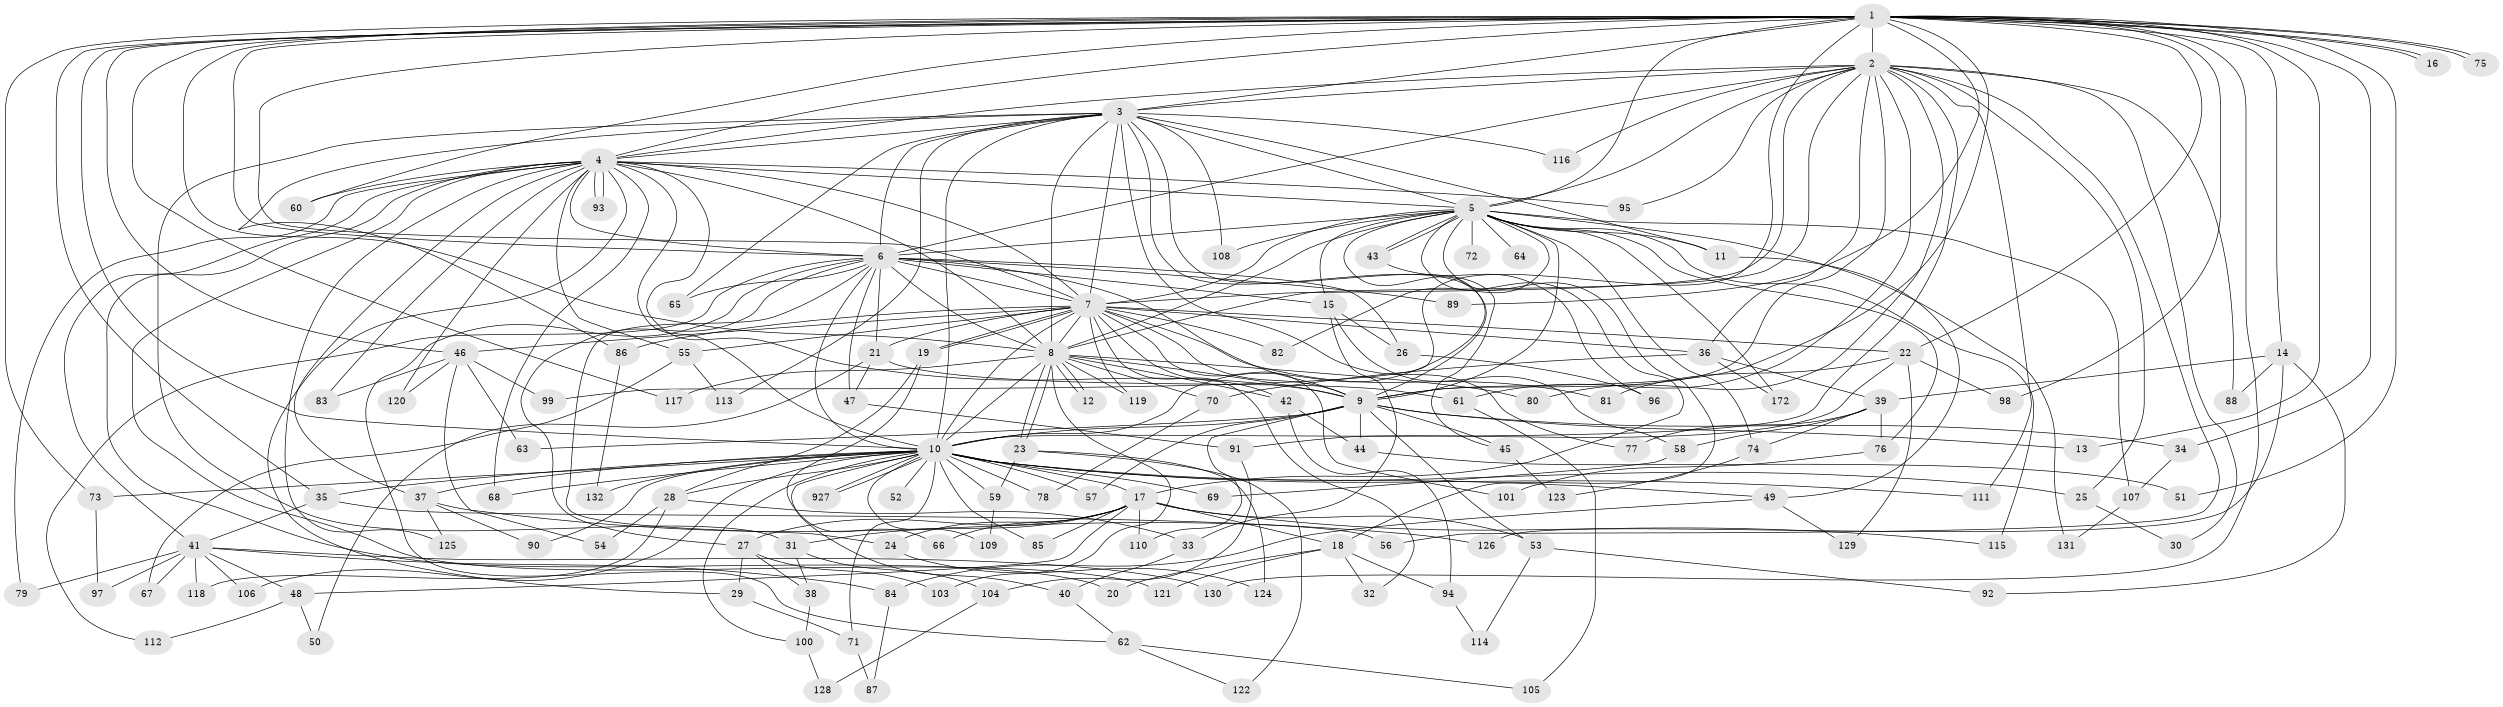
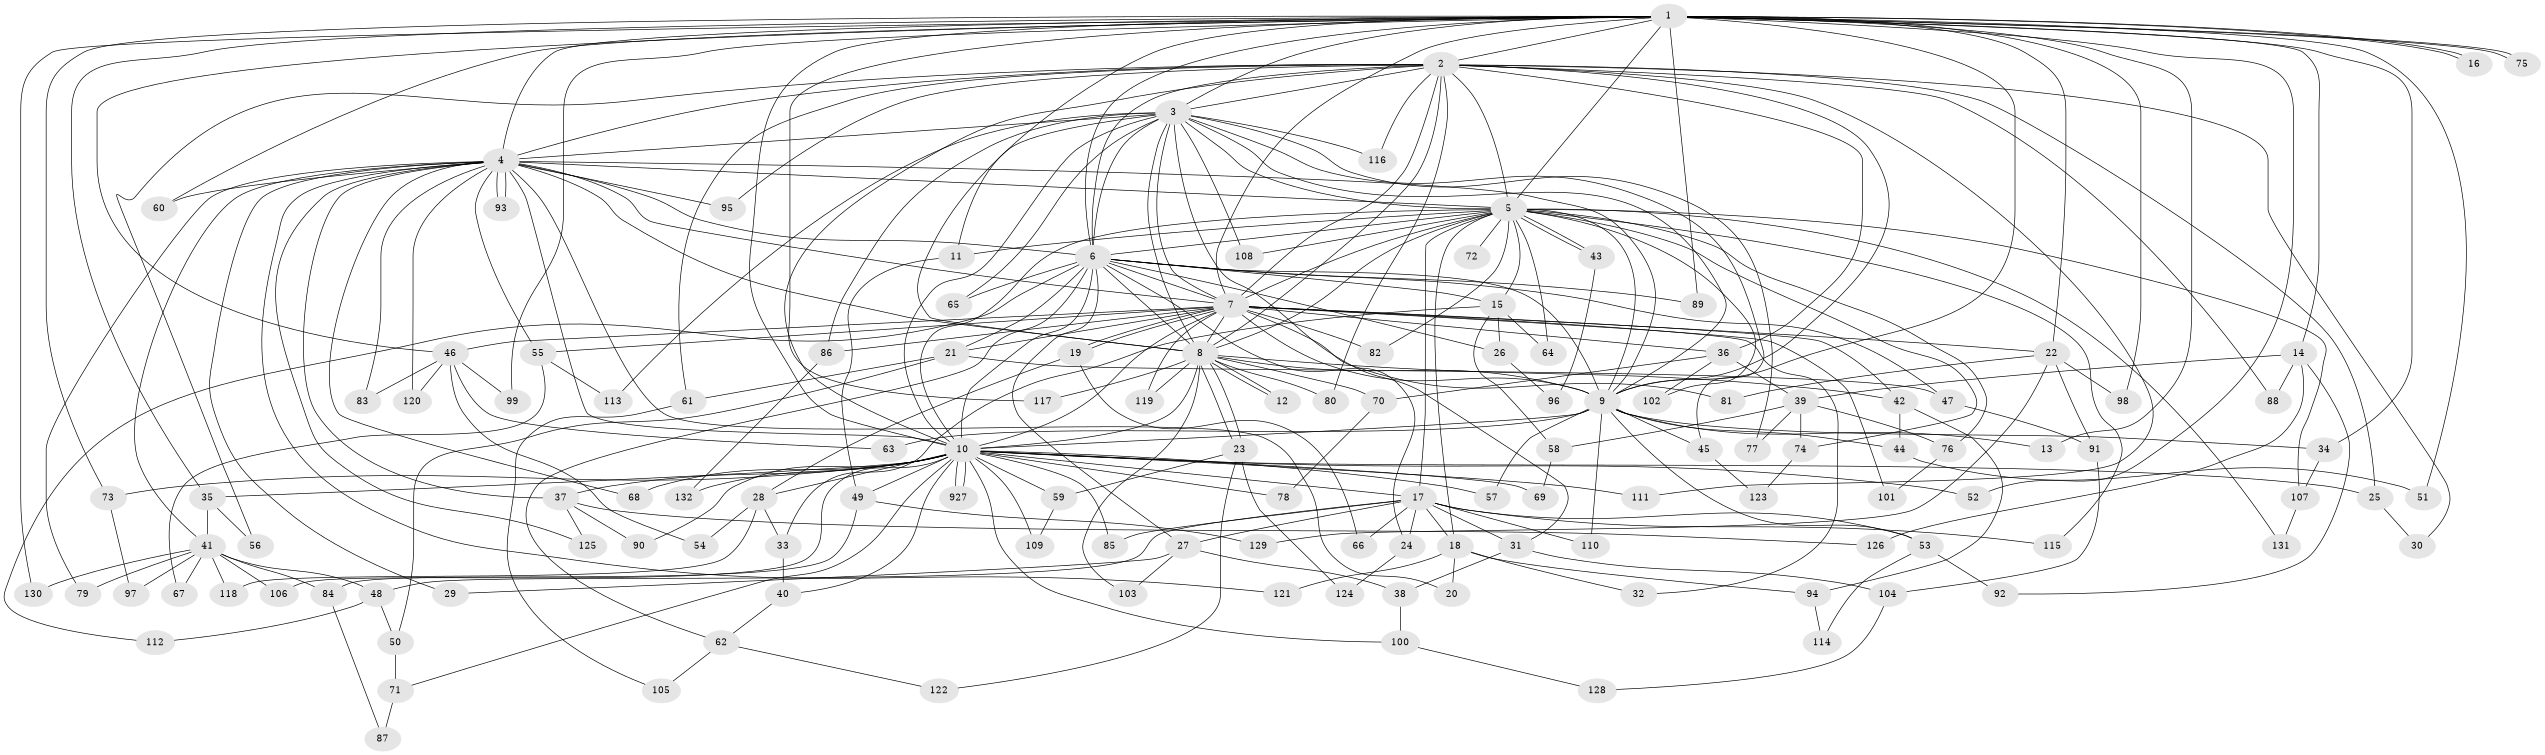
  graph {
    node [color=gray90 style=filled]
    1
    2
    3
    4
    5
    6
    7
    8
    9
    10
    13
    14
    16
    22
    34
    35
    46
    51
    52
    60
    73
    75
    89
    98
    99
    117
    130
    25
    30
    36
    56
    61
    80
    88
    95
    111
    116
    11
    31
    45
    65
    77
    86
    108
    113
    20
    29
    37
    41
    55
    68
    79
    83
    93
    120
    121
    125
    15
    17
    18
    43
    64
    72
    74
    76
    82
-   102 [label=172]
+   102
    107
    115
    131
    21
    24
    26
    27
    47
    62
    112
    19
    32
    42
    81
    101
    119
    12
    23
    70
    103
    44
    53
    57
    63
    110
    28
    40
    49
    59
    69
    71
    78
    85
    90
    100
    106
    109
    n105 [label=927]
    132
    39
    92
    126
    91
    129
    54
    97
    105
    38
    104
    123
    48
    118
    67
    84
    33
    58
    66
    94
    96
    50
    124
    122
    114
    87
    128
    1 -- 2
    1 -- 3
    1 -- 4
    1 -- 5
    1 -- 6
    1 -- 7
    1 -- 8
    1 -- 9
    1 -- 10
    1 -- 13
    1 -- 14
    1 -- 16
    1 -- 16
    1 -- 22
    1 -- 34
    1 -- 35
    1 -- 46
    1 -- 51
+   1 -- 52
    1 -- 60
    1 -- 73
    1 -- 75
    1 -- 75
    1 -- 89
    1 -- 98
    1 -- 99
    1 -- 117
    1 -- 130
    2 -- 3
    2 -- 4
    2 -- 5
    2 -- 6
    2 -- 7
    2 -- 8
    2 -- 9
    2 -- 10
    2 -- 25
    2 -- 30
    2 -- 36
    2 -- 56
    2 -- 61
    2 -- 80
    2 -- 88
    2 -- 95
    2 -- 111
    2 -- 116
    3 -- 4
    3 -- 5
    3 -- 6
    3 -- 7
    3 -- 8
    3 -- 9
    3 -- 10
    3 -- 116
    3 -- 11
    3 -- 31
    3 -- 45
    3 -- 65
    3 -- 77
    3 -- 86
    3 -- 108
    3 -- 113
    4 -- 5
    4 -- 6
    4 -- 7
    4 -- 8
    4 -- 9
    4 -- 10
    4 -- 60
    4 -- 95
    4 -- 20
    4 -- 29
    4 -- 37
    4 -- 41
    4 -- 55
    4 -- 68
    4 -- 79
    4 -- 83
    4 -- 93
    4 -- 93
    4 -- 120
    4 -- 121
    4 -- 125
    5 -- 6
    5 -- 7
    5 -- 8
    5 -- 9
    5 -- 10
    5 -- 11
    5 -- 108
    5 -- 15
    5 -- 17
    5 -- 18
    5 -- 43
    5 -- 43
    5 -- 64
    5 -- 72
    5 -- 74
    5 -- 76
    5 -- 82
    5 -- 102
    5 -- 107
    5 -- 115
    5 -- 131
    6 -- 7
    6 -- 8
    6 -- 9
    6 -- 10
    6 -- 89
    6 -- 65
    6 -- 15
    6 -- 21
    6 -- 24
    6 -- 26
    6 -- 27
    6 -- 47
    6 -- 62
    6 -- 112
    7 -- 8
    7 -- 9
    7 -- 10
    7 -- 22
    7 -- 46
    7 -- 36
    7 -- 86
    7 -- 55
    7 -- 82
    7 -- 21
    7 -- 19
    7 -- 19
    7 -- 32
    7 -- 42
    7 -- 81
    7 -- 101
    7 -- 119
    8 -- 9
    8 -- 10
    8 -- 117
    8 -- 80
    8 -- 42
    8 -- 119
    8 -- 12
    8 -- 12
    8 -- 23
    8 -- 23
    8 -- 70
    8 -- 103
    9 -- 10
    9 -- 13
    9 -- 34
    9 -- 45
    9 -- 44
    9 -- 53
    9 -- 57
    9 -- 63
    9 -- 110
    10 -- 35
    10 -- 52
    10 -- 73
    10 -- 25
    10 -- 111
    10 -- 37
    10 -- 68
    10 -- 17
    10 -- 57
    10 -- 28
    10 -- 40
    10 -- 49
    10 -- 59
    10 -- 69
    10 -- 71
    10 -- 78
    10 -- 85
    10 -- 90
    10 -- 100
    10 -- 106
    10 -- 109
    10 -- n105
    10 -- n105
    10 -- 132
    14 -- 88
    14 -- 39
    14 -- 92
    14 -- 126
    22 -- 98
    22 -- 81
    22 -- 91
    22 -- 129
    34 -- 107
    35 -- 56
    35 -- 41
    46 -- 99
    46 -- 83
    46 -- 120
    46 -- 63
    46 -- 54
    73 -- 97
    25 -- 30
    36 -- 102
    36 -- 70
    36 -- 39
    61 -- 105
    11 -- 49
    31 -- 38
    31 -- 104
    45 -- 123
    86 -- 132
    37 -- 125
    37 -- 90
    37 -- 126
    41 -- 130
    41 -- 79
    41 -- 106
    41 -- 97
    41 -- 48
    41 -- 118
    41 -- 67
    41 -- 84
    55 -- 113
    55 -- 67
+   15 -- 64
    15 -- 26
    15 -- 33
    15 -- 58
    17 -- 31
    17 -- 18
    17 -- 115
    17 -- 24
    17 -- 27
    17 -- 53
    17 -- 110
    17 -- 85
    17 -- 48
    17 -- 66
    18 -- 20
    18 -- 121
    18 -- 32
    18 -- 94
    43 -- 96
    74 -- 123
    76 -- 101
    107 -- 131
    21 -- 61
    21 -- 47
    21 -- 50
    24 -- 124
    26 -- 96
    27 -- 29
    27 -- 103
    27 -- 38
    47 -- 91
    62 -- 105
    62 -- 122
    19 -- 28
    19 -- 66
    42 -- 44
    42 -- 94
    23 -- 59
    23 -- 124
    23 -- 122
    70 -- 78
    44 -- 51
    53 -- 92
    53 -- 114
    28 -- 54
    28 -- 118
    28 -- 33
    40 -- 62
    49 -- 129
    49 -- 84
    59 -- 109
    71 -- 87
    100 -- 128
    39 -- 77
    39 -- 74
    39 -- 76
    39 -- 58
    91 -- 104
    38 -- 100
    104 -- 128
    48 -- 112
    48 -- 50
    84 -- 87
    33 -- 40
    58 -- 69
    94 -- 114
-   29 -- 71
+   50 -- 71
  }
